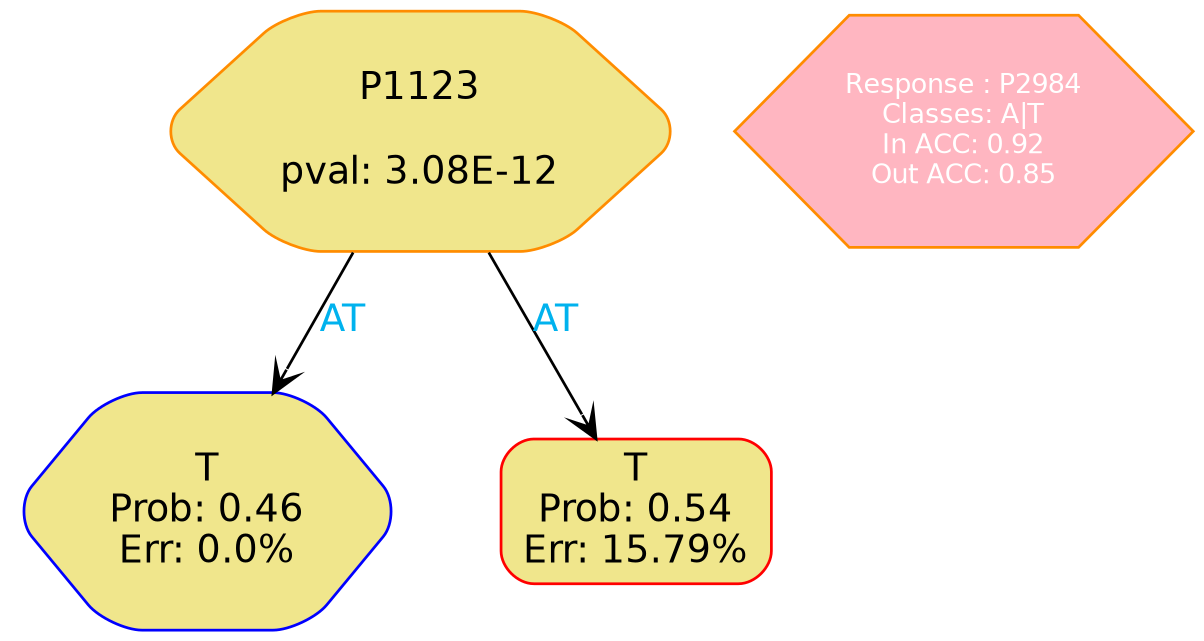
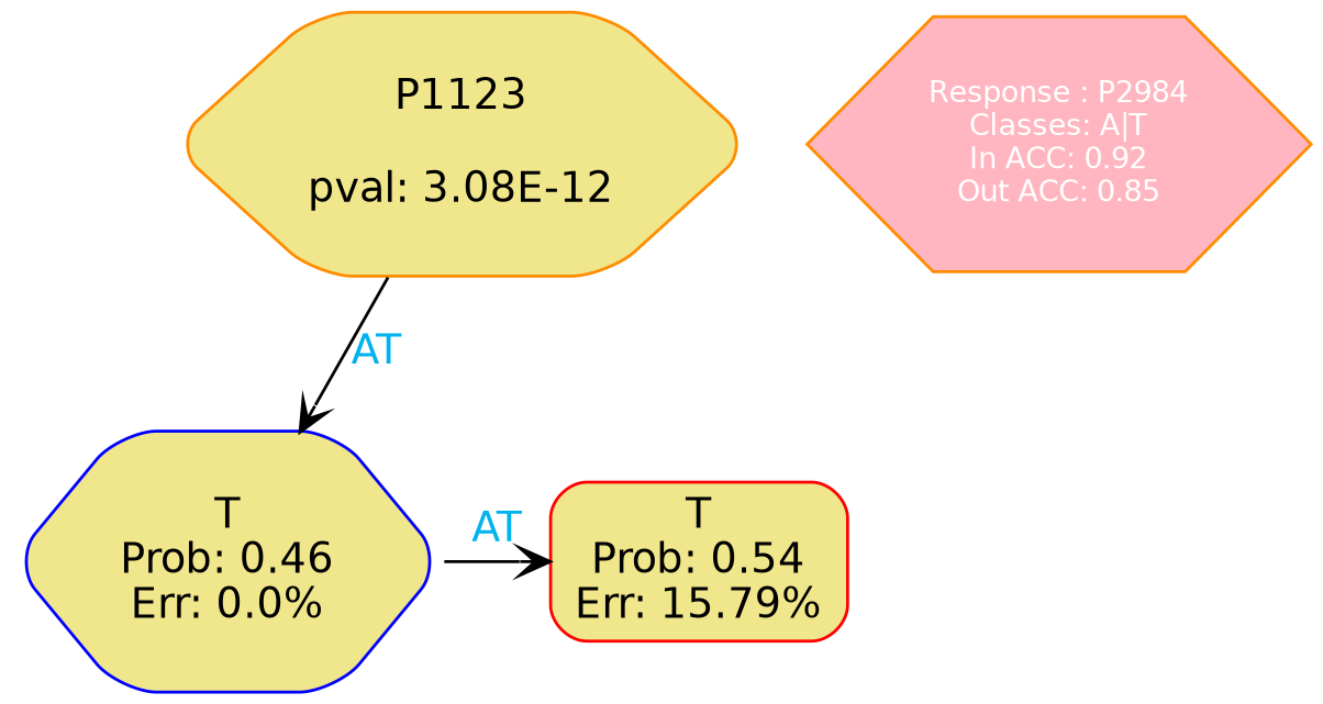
  digraph {
    ranksep=equally
    splines=polylines
    node [color=darkorange fillcolor=khaki fontname=helvetica shape=hexagon style="filled, rounded"]
    edge [arrowhead=vee fontcolor=deepskyblue2 fontname=helvetica]
    n1 [color=red label="T\nProb: 0.54\nErr: 15.79%" shape=box]
    n2 [color=blue label="T\nProb: 0.46\nErr: 0.0%"]
    n3 [align=left fillcolor=lightpink fontcolor=white fontsize=10 label="Response : P2984\nClasses: A|T\nIn ACC: 0.92\nOut ACC: 0.85\n" style=filled]
    n4 [label="P1123\n\npval: 3.08E-12"]
    subgraph sub_1 {
      rank=same
      n1
      n2
    }
    subgraph sub_2 {
      rank=same
      n3
      n4
    }
-   n4 -> n1 [label=AT]
+   n2 -> n1 [label=AT]
    n4 -> n2 [label=AT]
  }
